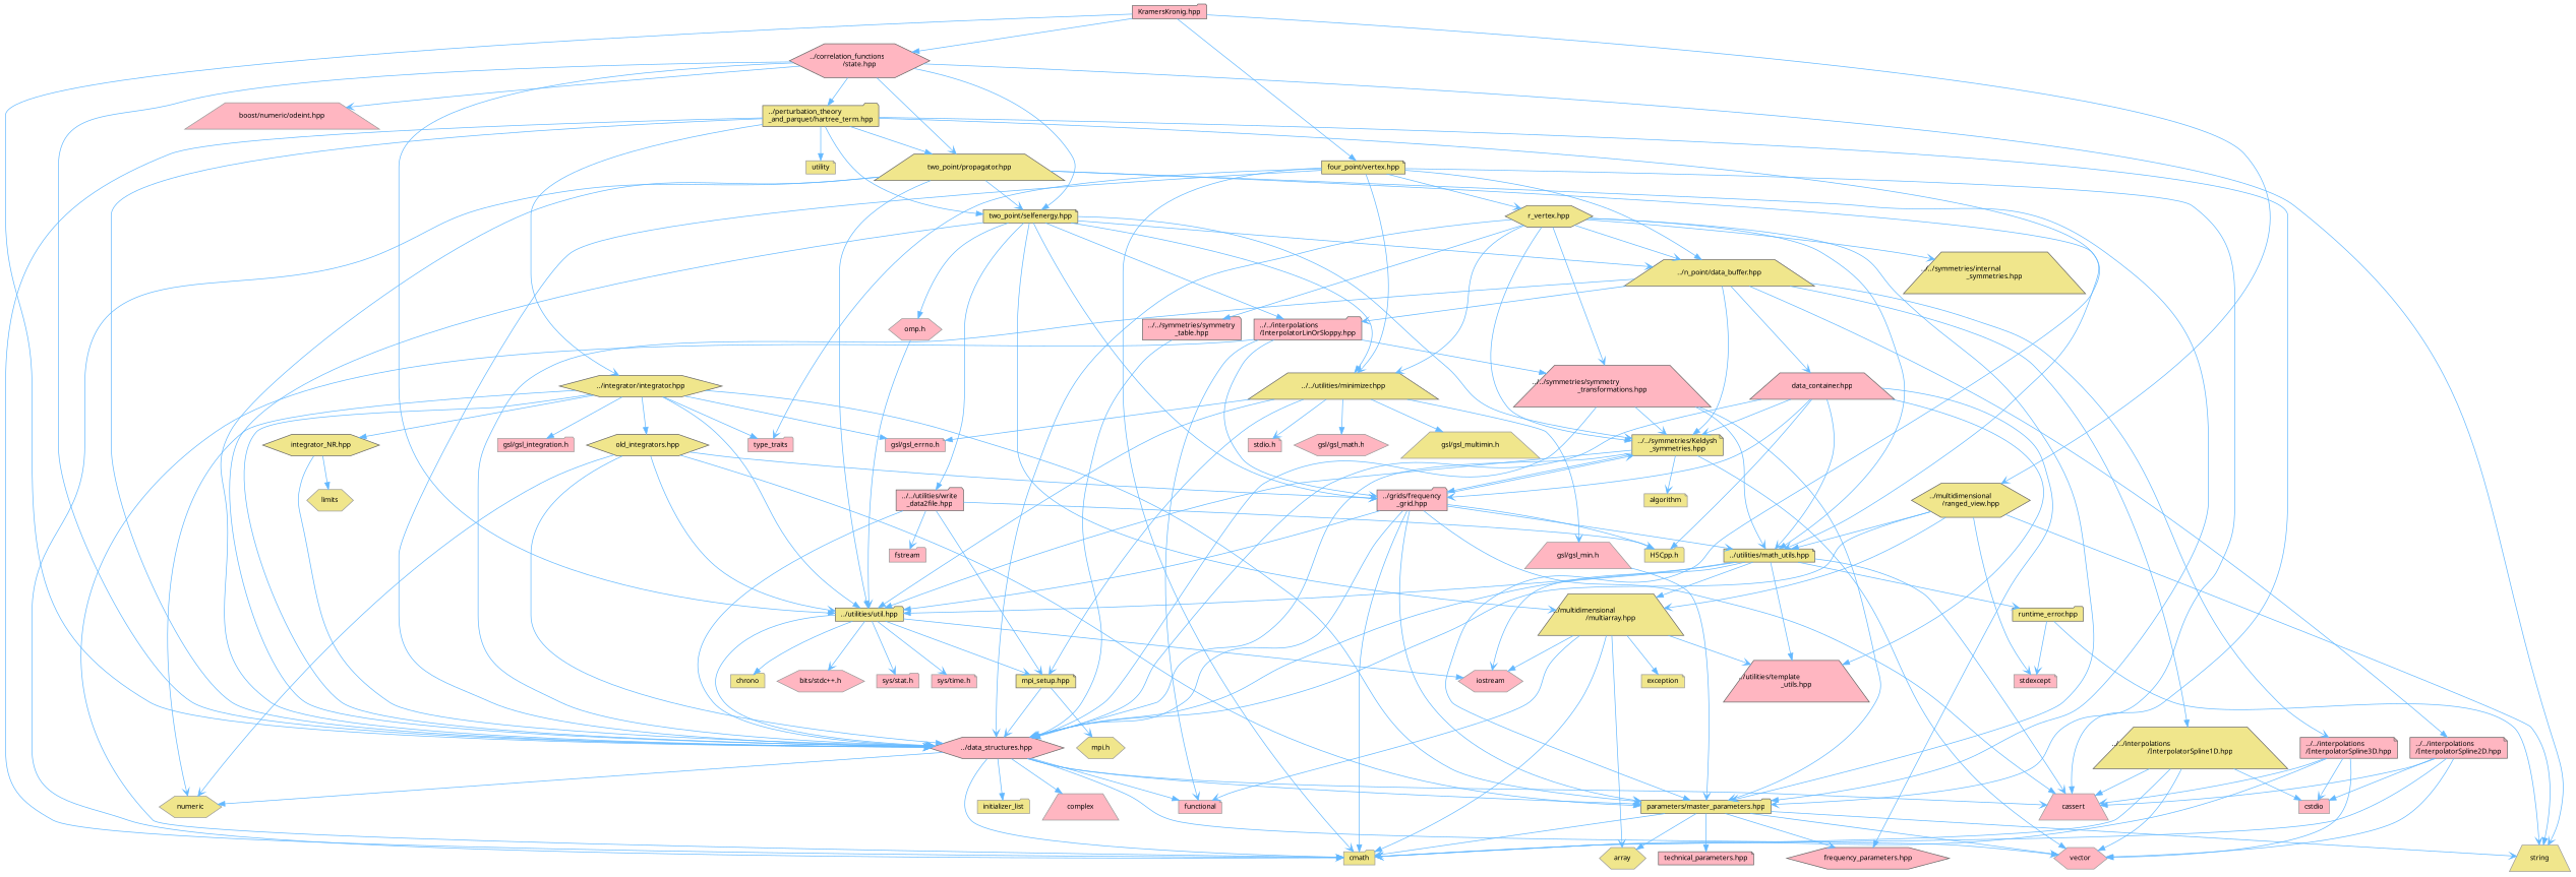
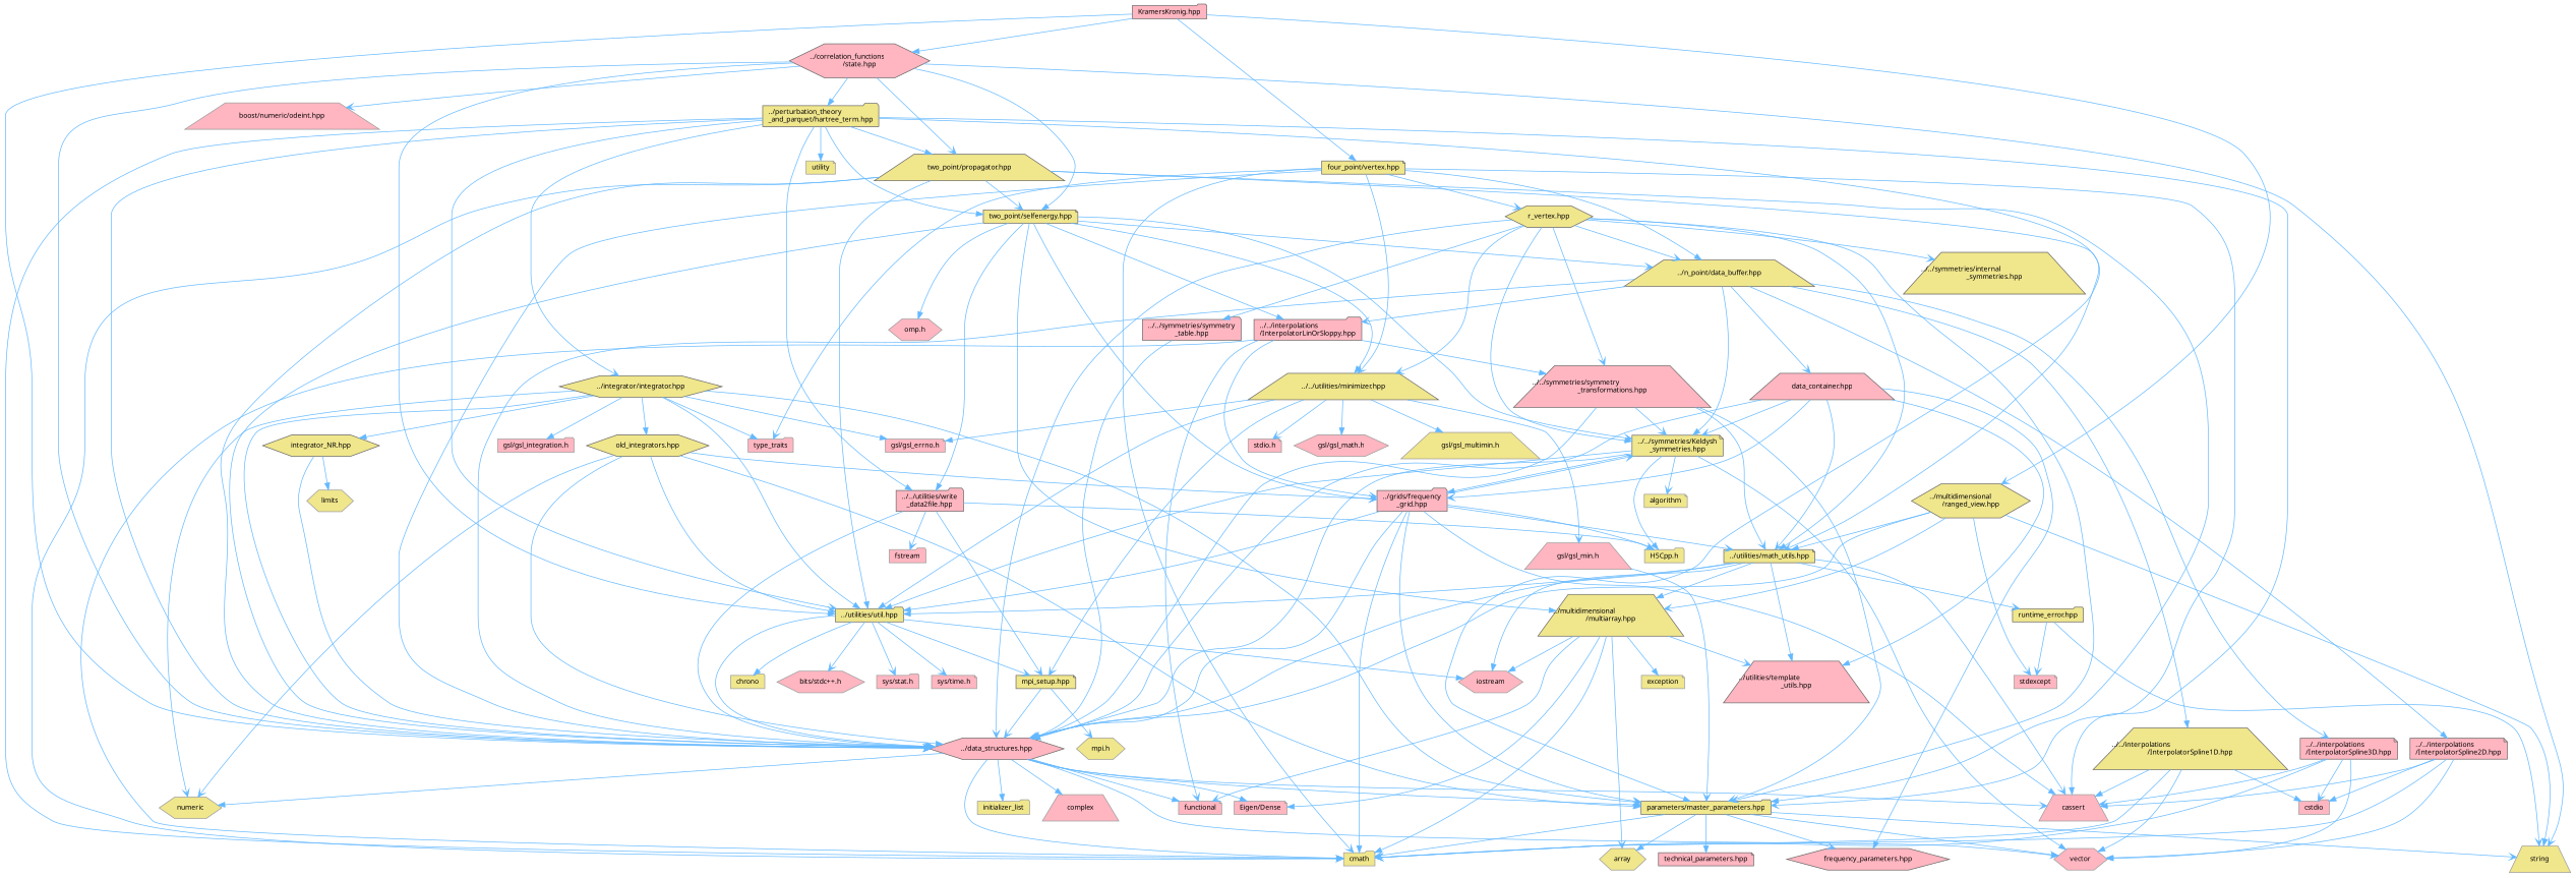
  digraph {
    fontname="Noto Sans"
    node [color=grey40 fillcolor=lightpink fontname="Noto Sans" fontsize=10 shape=folder style=filled]
    edge [arrowhead=vee color=steelblue1 fontname="Noto Sans" fontsize=10 labelfontname=Helvetica labelfontsize=10 style=solid]
    n1 [color=gray40 fontcolor=black height=0.2 label="KramersKronig.hpp" width=0.4]
    n2 [height=0.2 label="../data_structures.hpp" shape=hexagon width=0.4]
    n3 [height=0.2 label="../correlation_functions\l/state.hpp" shape=hexagon width=0.4]
    n4 [fillcolor=khaki height=0.2 label="../multidimensional\l/ranged_view.hpp" shape=hexagon width=0.4]
    n5 [fillcolor=khaki height=0.2 label="four_point/vertex.hpp" shape=note width=0.4]
    n6 [color=grey60 height=0.2 label=complex shape=trapezium width=0.4]
    n7 [color=grey60 fillcolor=khaki height=0.2 label=cmath width=0.4]
    n8 [color=grey60 height=0.2 label=vector shape=hexagon width=0.4]
    n9 [color=grey60 fillcolor=khaki height=0.2 label=initializer_list width=0.4]
    n10 [color=grey60 height=0.2 label=functional shape=note width=0.4]
    n11 [color=grey60 height=0.2 label=cassert shape=trapezium width=0.4]
    n12 [color=grey60 fillcolor=khaki height=0.2 label=numeric shape=hexagon width=0.4]
    n13 [fillcolor=khaki height=0.2 label="parameters/master_parameters.hpp" width=0.4]
+   n14 [color=grey60 height=0.2 label="Eigen/Dense" shape=note width=0.4]
    n15 [color=grey60 fillcolor=khaki height=0.2 label=string shape=trapezium width=0.4]
    n16 [fillcolor=khaki height=0.2 label="../utilities/util.hpp" width=0.4]
    n17 [fillcolor=khaki height=0.2 label="two_point/selfenergy.hpp" shape=note width=0.4]
    n18 [fillcolor=khaki height=0.2 label="two_point/propagator.hpp" shape=trapezium width=0.4]
    n19 [fillcolor=khaki height=0.2 label="../perturbation_theory\l_and_parquet/hartree_term.hpp" width=0.4]
    n20 [color=grey60 height=0.2 label="boost/numeric/odeint.hpp" shape=trapezium width=0.4]
    n21 [fillcolor=khaki height=0.2 label="../utilities/math_utils.hpp" shape=note width=0.4]
    n22 [fillcolor=khaki height=0.2 label="../multidimensional\l/multiarray.hpp" shape=trapezium width=0.4]
    n23 [color=grey60 height=0.2 label=stdexcept shape=note width=0.4]
    n24 [color=grey60 fillcolor=khaki height=0.2 label=array shape=hexagon width=0.4]
    n25 [height=0.2 label="frequency_parameters.hpp" shape=hexagon width=0.4]
    n26 [height=0.2 label="technical_parameters.hpp" shape=note width=0.4]
    n27 [color=grey60 height=0.2 label=type_traits width=0.4]
    n28 [fillcolor=khaki height=0.2 label="r_vertex.hpp" shape=hexagon width=0.4]
    n29 [fillcolor=khaki height=0.2 label="../../utilities/minimizer.hpp" shape=trapezium width=0.4]
    n30 [fillcolor=khaki height=0.2 label="../n_point/data_buffer.hpp" shape=trapezium width=0.4]
    n31 [color=grey60 height=0.2 label="sys/time.h" shape=note width=0.4]
    n32 [color=grey60 fillcolor=khaki height=0.2 label=chrono width=0.4]
    n33 [color=grey60 height=0.2 label=iostream shape=hexagon width=0.4]
    n34 [color=grey60 height=0.2 label="bits/stdc++.h" shape=hexagon width=0.4]
    n35 [color=grey60 height=0.2 label="sys/stat.h" width=0.4]
    n36 [fillcolor=khaki height=0.2 label="mpi_setup.hpp" shape=note width=0.4]
    n37 [fillcolor=khaki height=0.2 label="../../symmetries/Keldysh\l_symmetries.hpp" shape=note width=0.4]
    n38 [height=0.2 label="../grids/frequency\l_grid.hpp" width=0.4]
    n39 [height=0.2 label="../../interpolations\l/InterpolatorLinOrSloppy.hpp" width=0.4]
    n40 [color=grey60 height=0.2 label="omp.h" shape=hexagon width=0.4]
    n41 [height=0.2 label="../../utilities/write\l_data2file.hpp" width=0.4]
    n42 [fillcolor=khaki height=0.2 label="../integrator/integrator.hpp" shape=hexagon width=0.4]
    n43 [color=grey60 fillcolor=khaki height=0.2 label=utility shape=note width=0.4]
    n44 [fillcolor=khaki height=0.2 label="../../symmetries/internal\l_symmetries.hpp" shape=trapezium width=0.4]
    n45 [height=0.2 label="../../symmetries/symmetry\l_transformations.hpp" shape=trapezium width=0.4]
    n46 [height=0.2 label="../../symmetries/symmetry\l_table.hpp" width=0.4]
    n47 [color=grey60 height=0.2 label="stdio.h" shape=note width=0.4]
    n48 [color=grey60 height=0.2 label="gsl/gsl_errno.h" shape=note width=0.4]
    n49 [color=grey60 height=0.2 label="gsl/gsl_math.h" shape=hexagon width=0.4]
    n50 [color=grey60 height=0.2 label="gsl/gsl_min.h" shape=trapezium width=0.4]
    n51 [color=grey60 fillcolor=khaki height=0.2 label="gsl/gsl_multimin.h" shape=trapezium width=0.4]
    n52 [height=0.2 label="data_container.hpp" shape=trapezium width=0.4]
    n53 [fillcolor=khaki height=0.2 label="../../interpolations\l/InterpolatorSpline1D.hpp" shape=trapezium width=0.4]
    n54 [height=0.2 label="../../interpolations\l/InterpolatorSpline2D.hpp" shape=note width=0.4]
    n55 [height=0.2 label="../../interpolations\l/InterpolatorSpline3D.hpp" shape=note width=0.4]
    n56 [color=grey60 fillcolor=khaki height=0.2 label=algorithm shape=note width=0.4]
    n57 [height=0.2 label="../utilities/template\l_utils.hpp" shape=trapezium width=0.4]
    n58 [fillcolor=khaki height=0.2 label="runtime_error.hpp" width=0.4]
    n59 [color=grey60 fillcolor=khaki height=0.2 label="H5Cpp.h" width=0.4]
    n60 [color=grey60 fillcolor=khaki height=0.2 label="mpi.h" shape=hexagon width=0.4]
    n61 [color=grey60 fillcolor=khaki height=0.2 label=exception shape=note width=0.4]
    n62 [color=grey60 height=0.2 label=cstdio width=0.4]
    n63 [color=grey60 height=0.2 label=fstream width=0.4]
    n64 [color=grey60 height=0.2 label="gsl/gsl_integration.h" width=0.4]
    n65 [fillcolor=khaki height=0.2 label="old_integrators.hpp" shape=hexagon width=0.4]
    n66 [fillcolor=khaki height=0.2 label="integrator_NR.hpp" shape=hexagon width=0.4]
    n67 [color=grey60 fillcolor=khaki height=0.2 label=limits shape=hexagon width=0.4]
    n1 -> n2
    n1 -> n3 [arrowhead=normal]
    n1 -> n4
    n1 -> n5 [arrowhead=normal]
    n2 -> n6 [arrowhead=normal]
    n2 -> n7 [arrowhead=normal]
    n2 -> n8
    n2 -> n9 [arrowhead=normal]
    n2 -> n10 [arrowhead=normal]
    n2 -> n11
    n2 -> n12 [arrowhead=normal]
    n2 -> n13
+   n2 -> n14 [arrowhead=normal]
    n3 -> n2
    n3 -> n15
    n3 -> n16 [arrowhead=normal]
    n3 -> n17 [arrowhead=normal]
    n3 -> n18
    n3 -> n19 [arrowhead=normal]
    n3 -> n20
    n4 -> n2
    n4 -> n15 [arrowhead=normal]
    n4 -> n21 [arrowhead=normal]
    n4 -> n22
    n4 -> n23
    n5 -> n2
    n5 -> n7
    n5 -> n13
    n5 -> n27
    n5 -> n28
    n5 -> n29
    n5 -> n30 [arrowhead=normal]
    n13 -> n7
    n13 -> n8 [arrowhead=normal]
    n13 -> n15
    n13 -> n24 [arrowhead=normal]
    n13 -> n25
    n13 -> n26 [arrowhead=normal]
    n16 -> n2
    n16 -> n31
    n16 -> n32 [arrowhead=normal]
    n16 -> n33 [arrowhead=normal]
    n16 -> n34
    n16 -> n35
    n16 -> n36
    n17 -> n2
-   n17 -> n22
+   n17 -> n22 [arrowhead=normal]
    n17 -> n29 [arrowhead=normal]
    n17 -> n30
    n17 -> n37
    n17 -> n38
    n17 -> n39 [arrowhead=normal]
    n17 -> n40 [arrowhead=normal]
    n17 -> n41 [arrowhead=normal]
    n18 -> n2 [arrowhead=normal]
    n18 -> n7
    n18 -> n13 [arrowhead=normal]
    n18 -> n16 [arrowhead=normal]
    n18 -> n17
    n18 -> n21
    n19 -> n2
    n19 -> n7 [arrowhead=normal]
    n19 -> n11 [arrowhead=normal]
    n19 -> n13 [arrowhead=normal]
-   n40 -> n16
+   n19 -> n16
    n19 -> n17 [arrowhead=normal]
    n19 -> n18 [arrowhead=normal]
+   n19 -> n41 [arrowhead=normal]
    n19 -> n42
    n19 -> n43 [arrowhead=normal]
    n21 -> n2
    n21 -> n11
    n21 -> n16 [arrowhead=normal]
    n21 -> n22 [arrowhead=normal]
-   n21 -> n33
+   n21 -> n33 [arrowhead=normal]
    n21 -> n57 [arrowhead=normal]
    n21 -> n58
    n22 -> n7 [arrowhead=normal]
    n22 -> n10
+   n22 -> n14 [arrowhead=normal]
    n22 -> n24
    n22 -> n33 [arrowhead=normal]
    n22 -> n57
    n22 -> n61 [arrowhead=normal]
    n28 -> n2
    n28 -> n13
    n28 -> n21 [arrowhead=normal]
    n28 -> n29
    n28 -> n30
    n28 -> n37 [arrowhead=normal]
    n28 -> n44
    n28 -> n45
    n28 -> n46 [arrowhead=normal]
    n29 -> n16 [arrowhead=normal]
    n29 -> n36
    n29 -> n47
    n29 -> n48 [arrowhead=normal]
    n29 -> n49 [arrowhead=normal]
    n29 -> n50
    n29 -> n51 [arrowhead=normal]
    n30 -> n2
    n30 -> n37 [arrowhead=normal]
    n30 -> n39
    n30 -> n52
    n30 -> n53 [arrowhead=normal]
    n30 -> n54 [arrowhead=normal]
    n30 -> n55
    n36 -> n2
    n36 -> n60
    n37 -> n2
    n37 -> n8 [arrowhead=normal]
    n37 -> n16 [arrowhead=normal]
    n37 -> n38 [arrowhead=normal]
    n37 -> n56
    n38 -> n2
    n38 -> n7 [arrowhead=normal]
    n38 -> n11 [arrowhead=normal]
    n38 -> n13
    n38 -> n16 [arrowhead=normal]
    n38 -> n21
    n38 -> n37
    n38 -> n59
    n39 -> n7 [arrowhead=normal]
    n39 -> n10
    n39 -> n38
    n39 -> n45 [arrowhead=normal]
    n41 -> n2
    n41 -> n36
    n41 -> n59 [arrowhead=normal]
    n41 -> n63
    n42 -> n2
    n42 -> n12
    n42 -> n13
    n42 -> n16 [arrowhead=normal]
    n42 -> n27 [arrowhead=normal]
    n42 -> n48 [arrowhead=normal]
    n42 -> n64 [arrowhead=normal]
    n42 -> n65 [arrowhead=normal]
    n42 -> n66 [arrowhead=normal]
    n45 -> n2
    n45 -> n13
    n45 -> n21
    n45 -> n37
    n46 -> n2 [arrowhead=normal]
    n50 -> n13
    n52 -> n2 [arrowhead=normal]
    n52 -> n21
    n52 -> n25 [arrowhead=normal]
    n52 -> n37
    n52 -> n38
    n52 -> n57 [arrowhead=normal]
-   n52 -> n59 [arrowhead=normal]
+   n37 -> n59 [arrowhead=normal]
    n53 -> n7
    n53 -> n8 [arrowhead=normal]
    n53 -> n11 [arrowhead=normal]
    n53 -> n62 [arrowhead=normal]
    n54 -> n7
    n54 -> n8 [arrowhead=normal]
    n54 -> n11 [arrowhead=normal]
    n54 -> n62 [arrowhead=normal]
    n55 -> n7
    n55 -> n8 [arrowhead=normal]
    n55 -> n11
    n55 -> n62
    n58 -> n15
    n58 -> n23
    n65 -> n2 [arrowhead=normal]
    n65 -> n12
    n65 -> n13 [arrowhead=normal]
    n65 -> n16
    n65 -> n38
    n66 -> n2
    n66 -> n67 [arrowhead=normal]
  }
